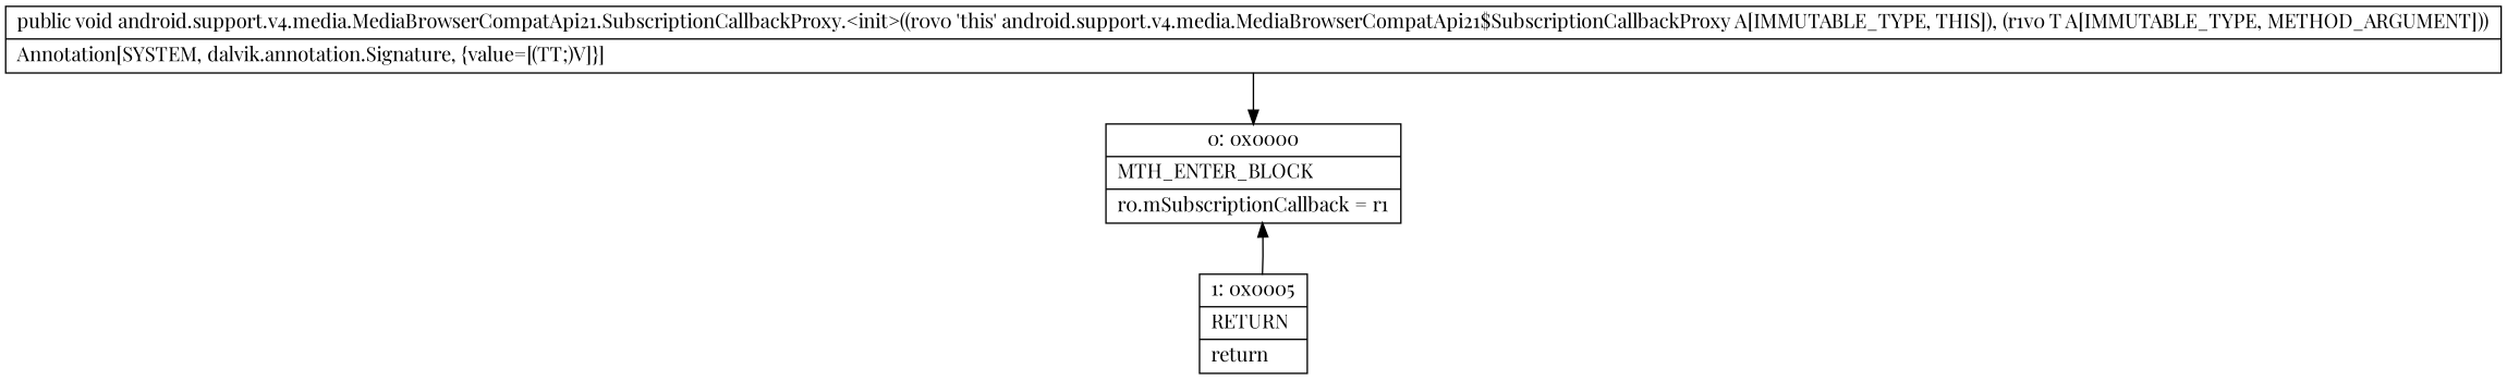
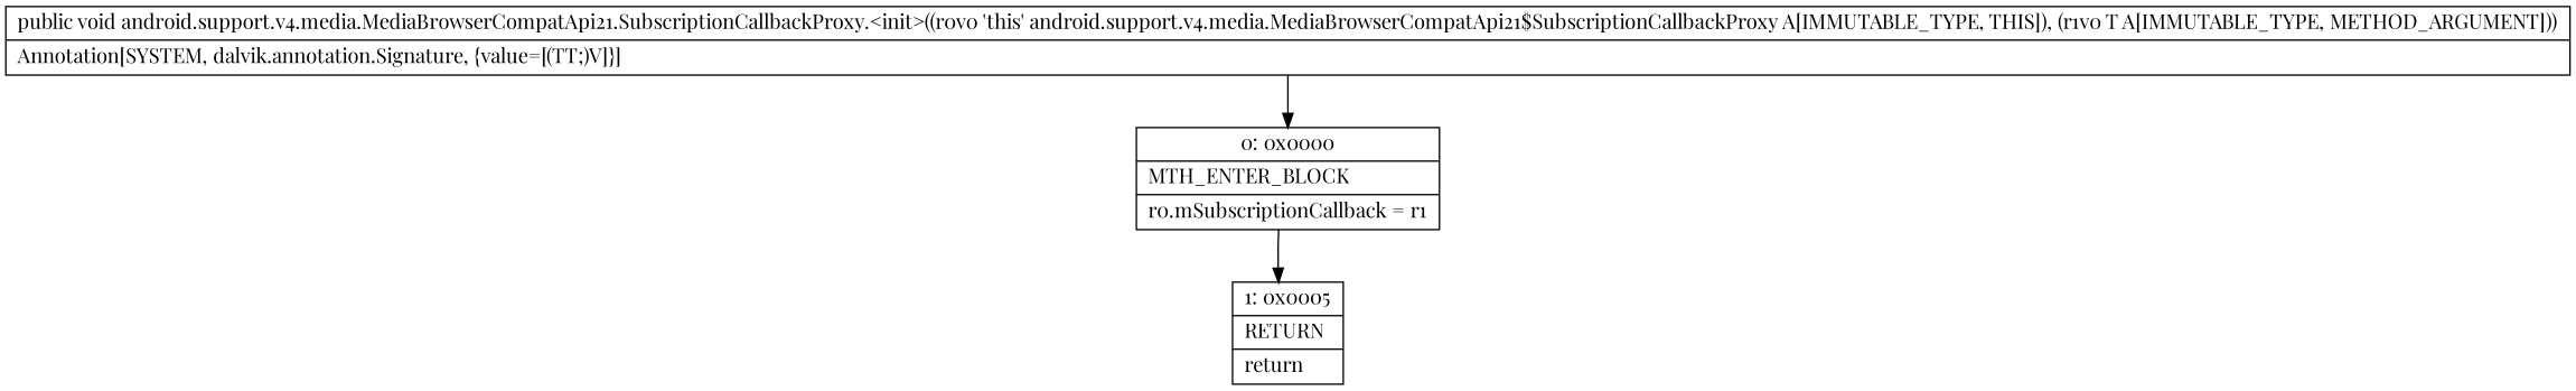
  digraph {
    fontname="Playfair Display"
    node [shape=record fontname="Playfair Display"]
    edge [fontname="Playfair Display"]
    n1 [label="{0\:\ 0x0000|MTH_ENTER_BLOCK\l|r0.mSubscriptionCallback = r1\l}"]
    n2 [label="{1\:\ 0x0005|RETURN\l|return\l}"]
    n3 [label="{public void android.support.v4.media.MediaBrowserCompatApi21.SubscriptionCallbackProxy.\<init\>((r0v0 'this' android.support.v4.media.MediaBrowserCompatApi21$SubscriptionCallbackProxy A[IMMUTABLE_TYPE, THIS]), (r1v0 T A[IMMUTABLE_TYPE, METHOD_ARGUMENT]))  | Annotation[SYSTEM, dalvik.annotation.Signature, \{value=[(TT;)V]\}]\l}"]
-   n2 -> n1
+   n1 -> n2
    n3 -> n1
  }
